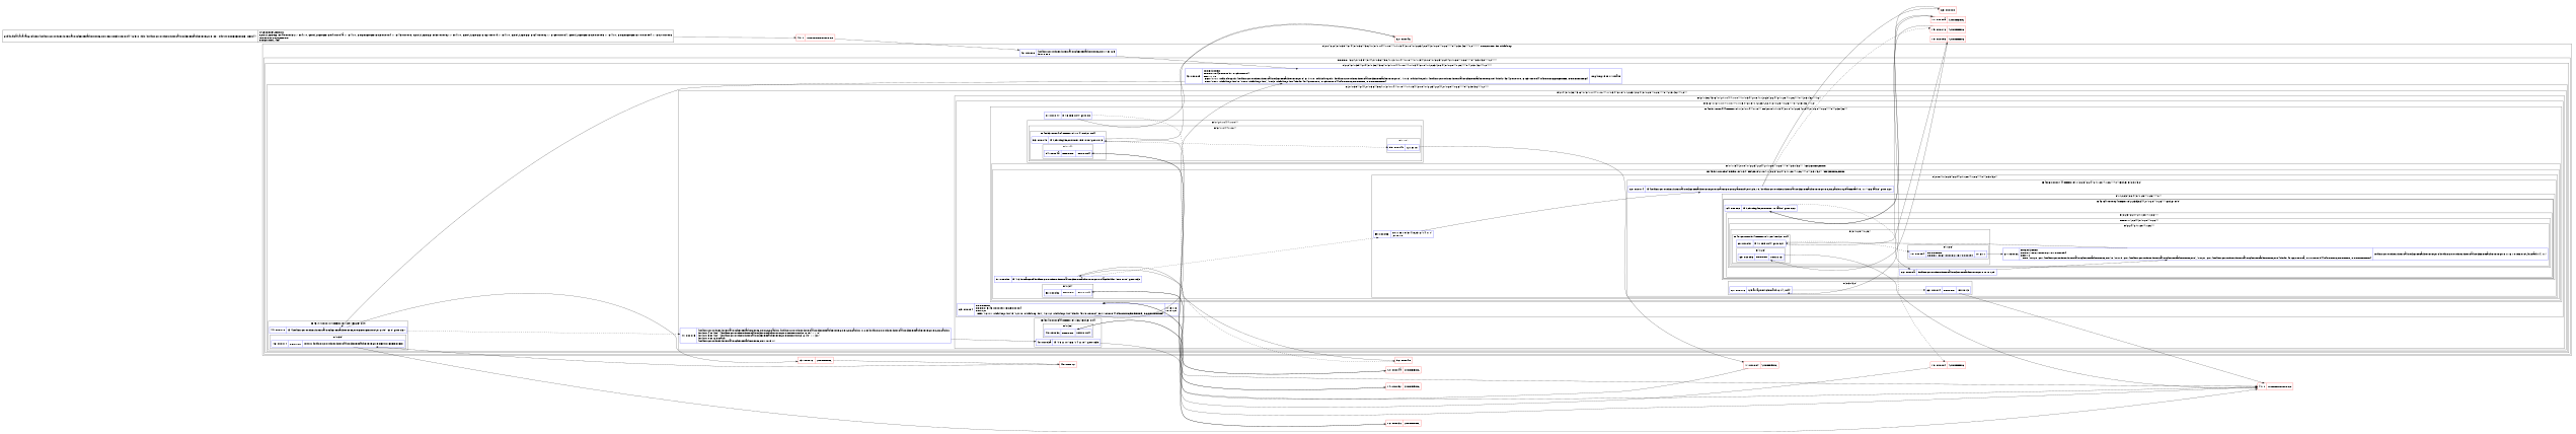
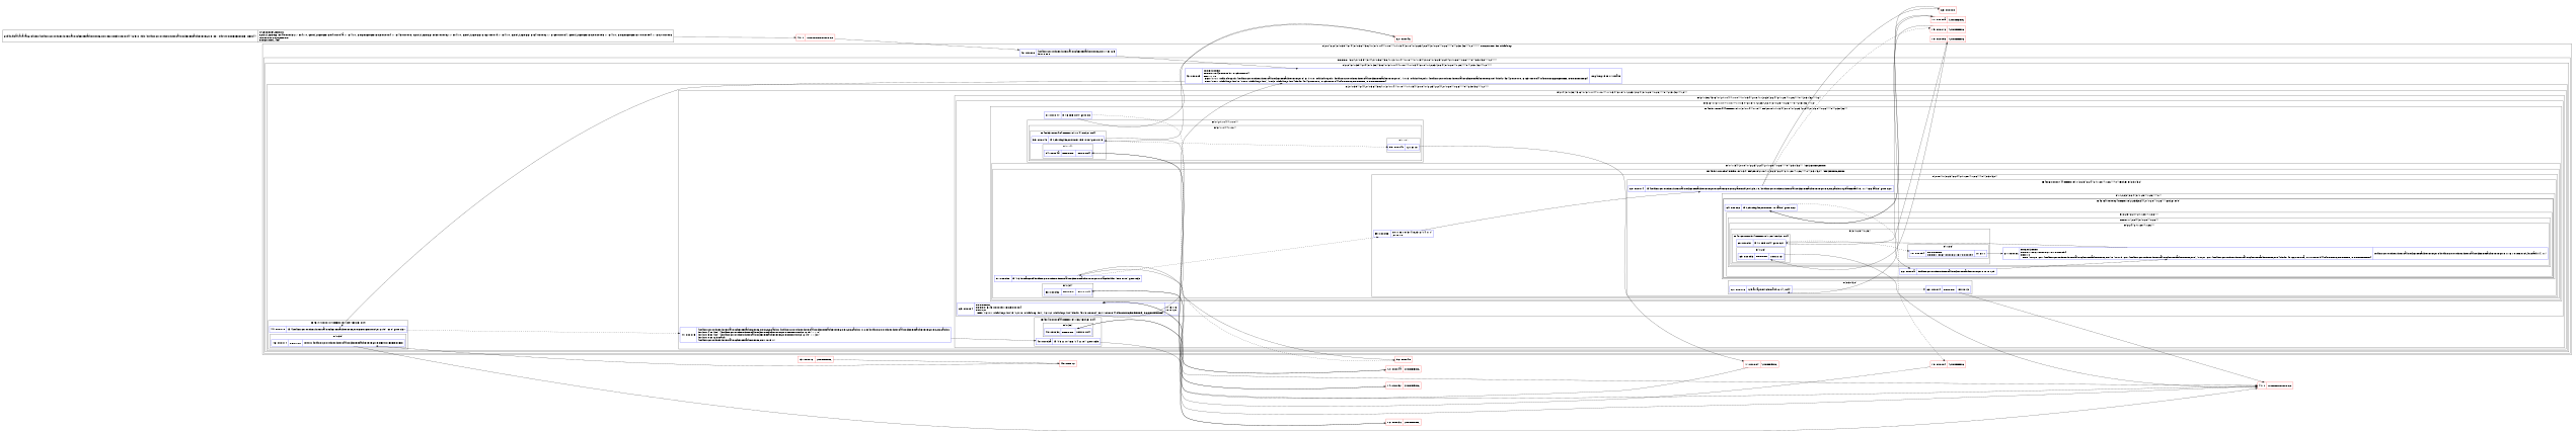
  digraph {
    rankdir=LR
    node [color=blue shape=record]
    n1 [label="{46\:\ 0x0014|RETURN\l|return kotlinx.coroutines.internal.LockFreeTaskQueueCore.REMOVE_FROZEN\l}"]
    n2 [label="{44\:\ 0x0010|if ((kotlinx.coroutines.internal.LockFreeTaskQueueCore.FROZEN_MASK & r9) != 0) goto L37\l}"]
    n3 [label="{49\:\ 0x003c|RETURN\l|return null\l}"]
    n4 [label="{48\:\ 0x003a|if ((r5 & r0) == (r4 & r0)) goto L35\l}"]
    n5 [label="{54\:\ 0x004a|RETURN\l|return null\l}"]
    n6 [label="{53\:\ 0x0048|if (r25.singleConsumer == true) goto L13\l}"]
    n7 [label="{55\:\ 0x004b|r21 = r8\l}"]
    n8 [label="{58\:\ 0x0052|RETURN\l|return null\l}"]
    n9 [label="{69\:\ 0x0093|RETURN\l|return r3\l}"]
    n10 [label="{68\:\ 0x0091|if (r1 == null) goto L27\l}"]
    n11 [label="{70\:\ 0x0094|LOOP_END\lLOOP:1: B:67:0x008c\-\>B:70:0x0094\l|r0 = r1\l}"]
    n12 [label="{67\:\ 0x008c|BACK_START\lLOOP:1: B:67:0x008c\-\>B:70:0x0094\lPHI: r0 \l  PHI: (r0v20 'cur' kotlinx.coroutines.internal.LockFreeTaskQueueCore) = (r0v19 'cur' kotlinx.coroutines.internal.LockFreeTaskQueueCore), (r0v21 'cur' kotlinx.coroutines.internal.LockFreeTaskQueueCore) binds: [B:66:0x008a, B:70:0x0094] A[DONT_GENERATE, DONT_INLINE]\l|kotlinx.coroutines.internal.LockFreeTaskQueueCore kotlinx.coroutines.internal.LockFreeTaskQueueCore r1 = r0.removeSlowPath(r4, r1)\l}"]
    n13 [label="{66\:\ 0x008a|kotlinx.coroutines.internal.LockFreeTaskQueueCore r0 = r25\l}"]
    n14 [label="{64\:\ 0x0082|if (r25.singleConsumer != false) goto L22\l}"]
    n15 [label="{61\:\ 0x0076|r25.array.set(r25.mask & r4, null)\l}"]
    n16 [label="{62\:\ 0x007f|RETURN\l|return r3\l}"]
    n17 [label="{60\:\ 0x0074|if (kotlinx.coroutines.internal.LockFreeTaskQueueCore._state$FU.compareAndSet(r25, r9, kotlinx.coroutines.internal.LockFreeTaskQueueCore.Companion.updateHead(r9, r1)) == false) goto L20\l}"]
    n18 [label="{59\:\ 0x0053|int r1 = 1073741823 & (r4 + 1)\lr21 = r8\l}"]
    n19 [label="{57\:\ 0x0050|if ((r3 instanceof kotlinx.coroutines.internal.LockFreeTaskQueueCore.Placeholder) == true) goto L33\l}"]
    n20 [label="{51\:\ 0x0044|if (r3 == null) goto L8\l}"]
    n21 [label="{65\:\ 0x0084|LOOP_END\lLOOP:0: B:43:0x0005\-\>B:65:0x0084\lPHI: r21 \l  PHI: (r21v1 '$i$f$loop' int) = (r21v0 '$i$f$loop' int), (r21v2 '$i$f$loop' int) binds: [B:78:0x0084, B:77:0x0084] A[DONT_GENERATE, DONT_INLINE]\l|r7 = r18\lr8 = r21\l}"]
    n22 [label="{47\:\ 0x0015|kotlinx.coroutines.internal.LockFreeTaskQueueCore$Companion kotlinx.coroutines.internal.LockFreeTaskQueueCore.Companion r12 = kotlinx.coroutines.internal.LockFreeTaskQueueCore.Companion\lint int r4 = (int) ((kotlinx.coroutines.internal.LockFreeTaskQueueCore.HEAD_MASK & r9) \>\> 0)\lint int r5 = (int) ((kotlinx.coroutines.internal.LockFreeTaskQueueCore.TAIL_MASK & r9) \>\> 30)\lint int r0 = r25.mask\lkotlinx.coroutines.internal.LockFreeTaskQueueCore r18 = r7\l}"]
    n23 [label="{43\:\ 0x0005|LOOP_START\lLOOP:0: B:43:0x0005\-\>B:65:0x0084\lPHI: r7 r8 \l  PHI: (r7v1 '$this$loop$iv' kotlinx.coroutines.internal.LockFreeTaskQueueCore) = (r7v0 '$this$loop$iv' kotlinx.coroutines.internal.LockFreeTaskQueueCore), (r7v5 '$this$loop$iv' kotlinx.coroutines.internal.LockFreeTaskQueueCore) binds: [B:42:0x0000, B:65:0x0084] A[DONT_GENERATE, DONT_INLINE]\l  PHI: (r8v1 '$i$f$loop' int) = (r8v0 '$i$f$loop' int), (r8v3 '$i$f$loop' int) binds: [B:42:0x0000, B:65:0x0084] A[DONT_GENERATE, DONT_INLINE]\l|long long r9 = r7._state\l}"]
    n24 [label="{42\:\ 0x0000|kotlinx.coroutines.internal.LockFreeTaskQueueCore r7 = r25\lint r8 = 0\l}"]
    n25 [color=red label="{41\:\ ?|MTH_EXIT_BLOCK\l}"]
    n26 [color=red label="{73\:\ 0x0012|SYNTHETIC\l}"]
    n27 [color=red label="{76\:\ 0x003c|SYNTHETIC\l}"]
    n28 [color=red label="{72\:\ 0x004a|SYNTHETIC\l}"]
    n29 [color=red label="{77\:\ 0x0084|SYNTHETIC\l}"]
    n30 [color=red label="{79\:\ 0x0093|SYNTHETIC\l}"]
    n31 [color=red label="{71\:\ 0x008a|SYNTHETIC\l}"]
    n32 [color=red label="{78\:\ 0x0084|SYNTHETIC\l}"]
    n33 [color=red label="{63\:\ 0x0080}"]
    n34 [color=red label="{75\:\ 0x0076|SYNTHETIC\l}"]
    n35 [color=red label="{74\:\ 0x0052|SYNTHETIC\l}"]
    n36 [color=red label="{52\:\ 0x0046}"]
    n37 [color=red label="{56\:\ 0x004e}"]
    n38 [color=red label="{45\:\ 0x0012}"]
    n39 [color=red label="{40\:\ ?|MTH_ENTER_BLOCK\l}"]
    n40 [label="{public final java.lang.Object kotlinx.coroutines.internal.LockFreeTaskQueueCore.removeFirstOrNull((r25v0 'this' kotlinx.coroutines.internal.LockFreeTaskQueueCore\<E\> A[IMMUTABLE_TYPE, THIS]))  | USE_LINES_HINTS\lCROSS_EDGE: B:49:0x003c \-\> B:41:?, CROSS_EDGE: B:54:0x004a \-\> B:41:?, BACK_EDGE: B:65:0x0084 \-\> B:43:0x0005, CROSS_EDGE: B:58:0x0052 \-\> B:41:?, CROSS_EDGE: B:62:0x007f \-\> B:41:?, CROSS_EDGE: B:64:0x0082 \-\> B:65:0x0084, CROSS_EDGE: B:69:0x0093 \-\> B:41:?, BACK_EDGE: B:70:0x0094 \-\> B:67:0x008c\lINLINE_NOT_NEEDED\lTYPE_VARS: [E]\l}" color=""]
    subgraph cluster_1 {
      label="R(2:1|(2:2|(2:(1:39)|(2:4|(2:(1:36)|(3:6|(1:(2:(1:14)|(1:10)))(1:(1:34)(2:18|(1:(2:23|(2:24|(2:(1:28)|(1:26))))(0))(2:31|32)))|12)))))) | DECL_VAR: int $i$f$loop\l"
      n24
      subgraph cluster_2 {
        label="LOOP:0: (2:2|(2:(1:39)|(2:4|(2:(1:36)|(3:6|(1:(2:(1:14)|(1:10)))(1:(1:34)(2:18|(1:(2:23|(2:24|(2:(1:28)|(1:26))))(0))(2:31|32)))|12)))))"
        subgraph cluster_3 {
          label="R(2:2|(2:(1:39)|(2:4|(2:(1:36)|(3:6|(1:(2:(1:14)|(1:10)))(1:(1:34)(2:18|(1:(2:23|(2:24|(2:(1:28)|(1:26))))(0))(2:31|32)))|12)))))"
          n23
          subgraph cluster_4 {
            label="R(2:(1:39)|(2:4|(2:(1:36)|(3:6|(1:(2:(1:14)|(1:10)))(1:(1:34)(2:18|(1:(2:23|(2:24|(2:(1:28)|(1:26))))(0))(2:31|32)))|12))))"
            subgraph cluster_5 {
              label="IF [B:44:0x0010] THEN: R(1:39) ELSE: null"
              n2
              subgraph cluster_6 {
                label="R(1:39)"
                n1
              }
            }
            subgraph cluster_7 {
              label="R(2:4|(2:(1:36)|(3:6|(1:(2:(1:14)|(1:10)))(1:(1:34)(2:18|(1:(2:23|(2:24|(2:(1:28)|(1:26))))(0))(2:31|32)))|12)))"
              n22
              subgraph cluster_8 {
                label="R(2:(1:36)|(3:6|(1:(2:(1:14)|(1:10)))(1:(1:34)(2:18|(1:(2:23|(2:24|(2:(1:28)|(1:26))))(0))(2:31|32)))|12))"
                subgraph cluster_9 {
                  label="IF [B:48:0x003a] THEN: R(1:36) ELSE: null"
                  n4
                  subgraph cluster_10 {
                    label="R(1:36)"
                    n3
                  }
                }
                subgraph cluster_11 {
                  label="R(3:6|(1:(2:(1:14)|(1:10)))(1:(1:34)(2:18|(1:(2:23|(2:24|(2:(1:28)|(1:26))))(0))(2:31|32)))|12)"
                  n21
                  subgraph cluster_12 {
                    label="IF [B:51:0x0044] THEN: R(1:(2:(1:14)|(1:10))) ELSE: R(1:(1:34)(2:18|(1:(2:23|(2:24|(2:(1:28)|(1:26))))(0))(2:31|32)))"
                    n20
                    subgraph cluster_13 {
                      label="R(1:(2:(1:14)|(1:10)))"
                      subgraph cluster_14 {
                        label="R(2:(1:14)|(1:10))"
                        subgraph cluster_15 {
                          label="IF [B:53:0x0048] THEN: R(1:14) ELSE: null"
                          n6
                          subgraph cluster_16 {
                            label="R(1:14)"
                            n5
                          }
                        }
                        subgraph cluster_17 {
                          label="R(1:10)"
                          n7
                        }
                      }
                    }
                    subgraph cluster_18 {
                      label="R(1:(1:34)(2:18|(1:(2:23|(2:24|(2:(1:28)|(1:26))))(0))(2:31|32))) | ELSE_IF_CHAIN\l"
                      subgraph cluster_19 {
                        label="IF [B:57:0x0050] THEN: R(1:34) ELSE: R(2:18|(1:(2:23|(2:24|(2:(1:28)|(1:26))))(0))(2:31|32)) | ELSE_IF_CHAIN\l"
                        n19
                        subgraph cluster_20 {
                          label="R(1:34)"
                          n8
                        }
                        subgraph cluster_21 {
                          label="R(2:18|(1:(2:23|(2:24|(2:(1:28)|(1:26))))(0))(2:31|32))"
                          n18
                          subgraph cluster_22 {
                            label="IF [B:60:0x0074] THEN: R(1:(2:23|(2:24|(2:(1:28)|(1:26))))(0)) ELSE: R(2:31|32)"
                            n17
                            subgraph cluster_23 {
                              label="R(1:(2:23|(2:24|(2:(1:28)|(1:26))))(0))"
                              subgraph cluster_24 {
                                label="IF [B:64:0x0082] THEN: R(2:23|(2:24|(2:(1:28)|(1:26)))) ELSE: R(0)"
                                n14
                                subgraph cluster_25 {
                                  label="R(2:23|(2:24|(2:(1:28)|(1:26))))"
                                  n13
                                  subgraph cluster_26 {
                                    label="LOOP:1: (2:24|(2:(1:28)|(1:26)))"
                                    subgraph cluster_27 {
                                      label="R(2:24|(2:(1:28)|(1:26)))"
                                      n12
                                      subgraph cluster_28 {
                                        label="R(2:(1:28)|(1:26))"
                                        subgraph cluster_29 {
                                          label="IF [B:68:0x0091] THEN: R(1:28) ELSE: null"
                                          n10
                                          subgraph cluster_30 {
                                            label="R(1:28)"
                                            n9
                                          }
                                        }
                                        subgraph cluster_31 {
                                          label="R(1:26)"
                                          n11
                                        }
                                      }
                                    }
                                  }
                                }
                                subgraph cluster_32 {
                                  label="R(0)"
                                }
                              }
                            }
                            subgraph cluster_33 {
                              label="R(2:31|32)"
                              n15
                              n16
                            }
                          }
                        }
                      }
                    }
                  }
                }
              }
            }
          }
        }
      }
    }
    n1 -> n25
    n2 -> n22 [style=dashed]
-   n2 -> n26
    n3 -> n25
    n4 -> n27
    n5 -> n25
    n6 -> n7 [style=dashed]
    n6 -> n28
    n7 -> n29
    n8 -> n25
    n9 -> n25
    n10 -> n11 [style=dashed]
    n10 -> n30
    n11 -> n12
    n12 -> n10
    n13 -> n12
    n14 -> n31
    n14 -> n32 [style=dashed]
    n15 -> n16
    n16 -> n25
    n17 -> n33
    n17 -> n34 [style=dashed]
    n18 -> n17
    n19 -> n18 [style=dashed]
    n19 -> n35
    n20 -> n36
    n20 -> n37 [style=dashed]
    n21 -> n23
    n22 -> n4
    n23 -> n2
    n24 -> n23
    n26 -> n38
    n27 -> n3
    n28 -> n5
    n29 -> n21
    n30 -> n9
    n31 -> n13
    n32 -> n21
    n33 -> n14
    n34 -> n15
    n35 -> n8
    n36 -> n6
    n37 -> n19
    n38 -> n1
    n39 -> n24
    n40 -> n39
  }
